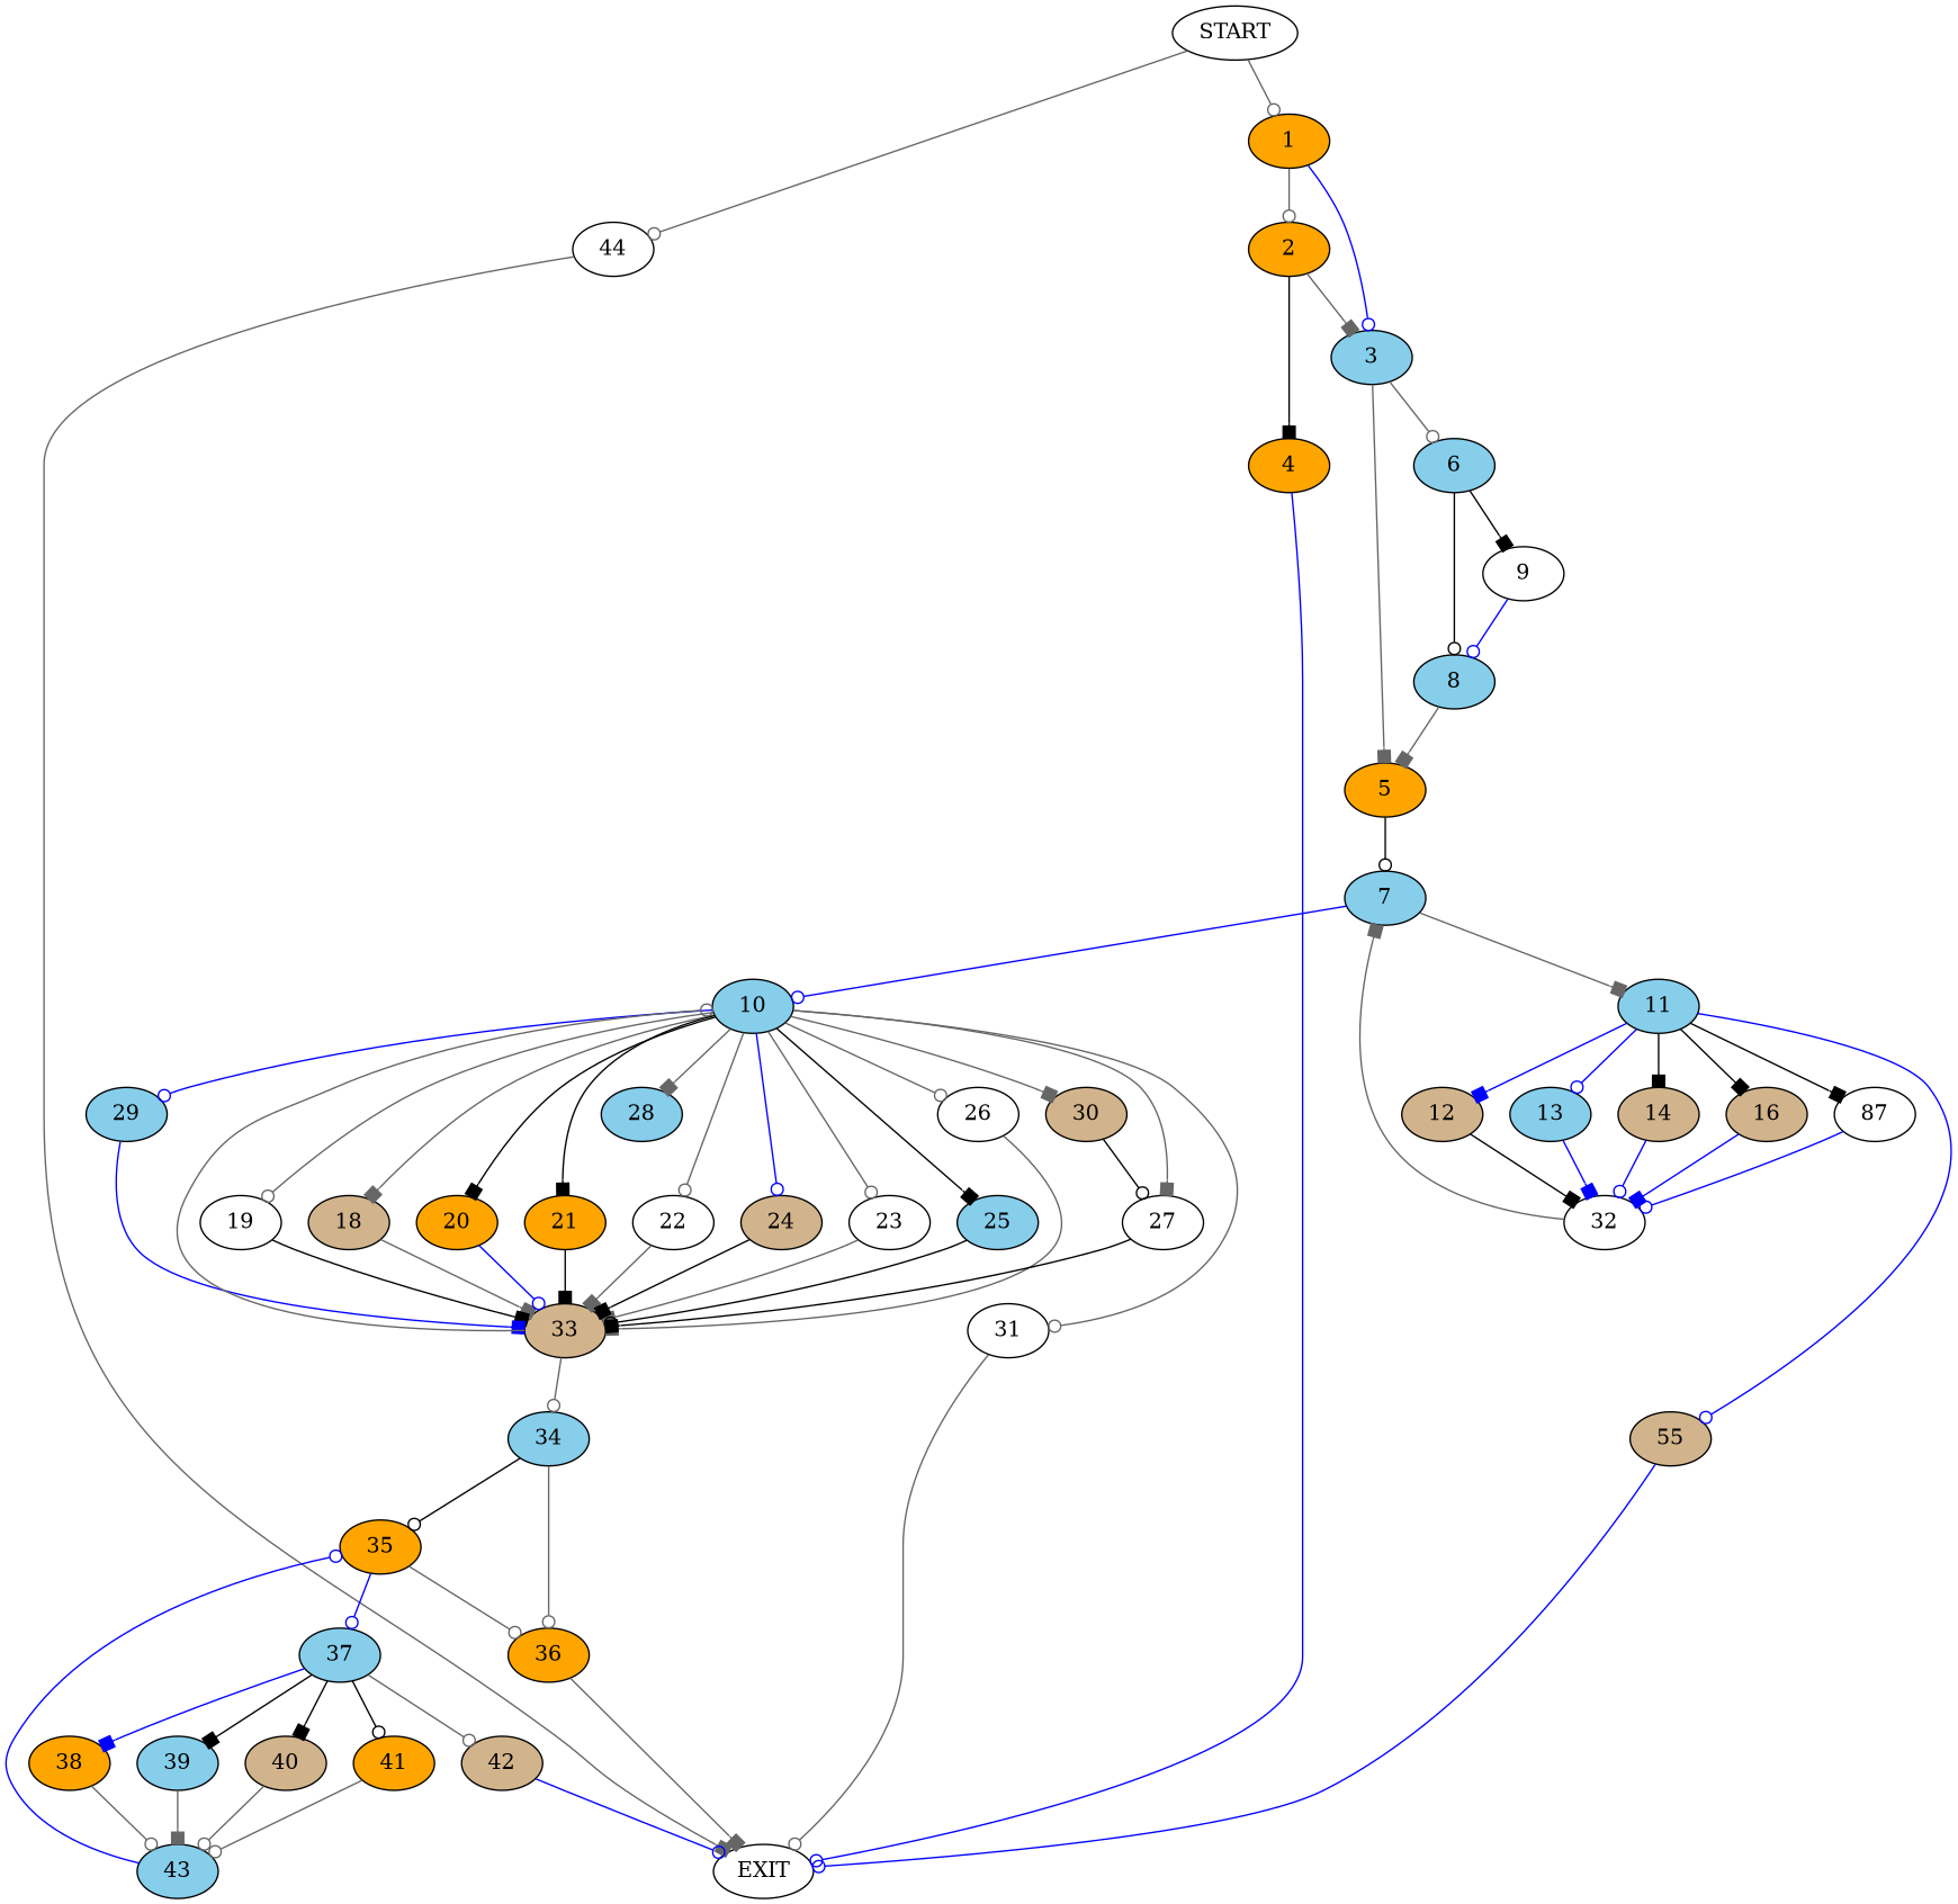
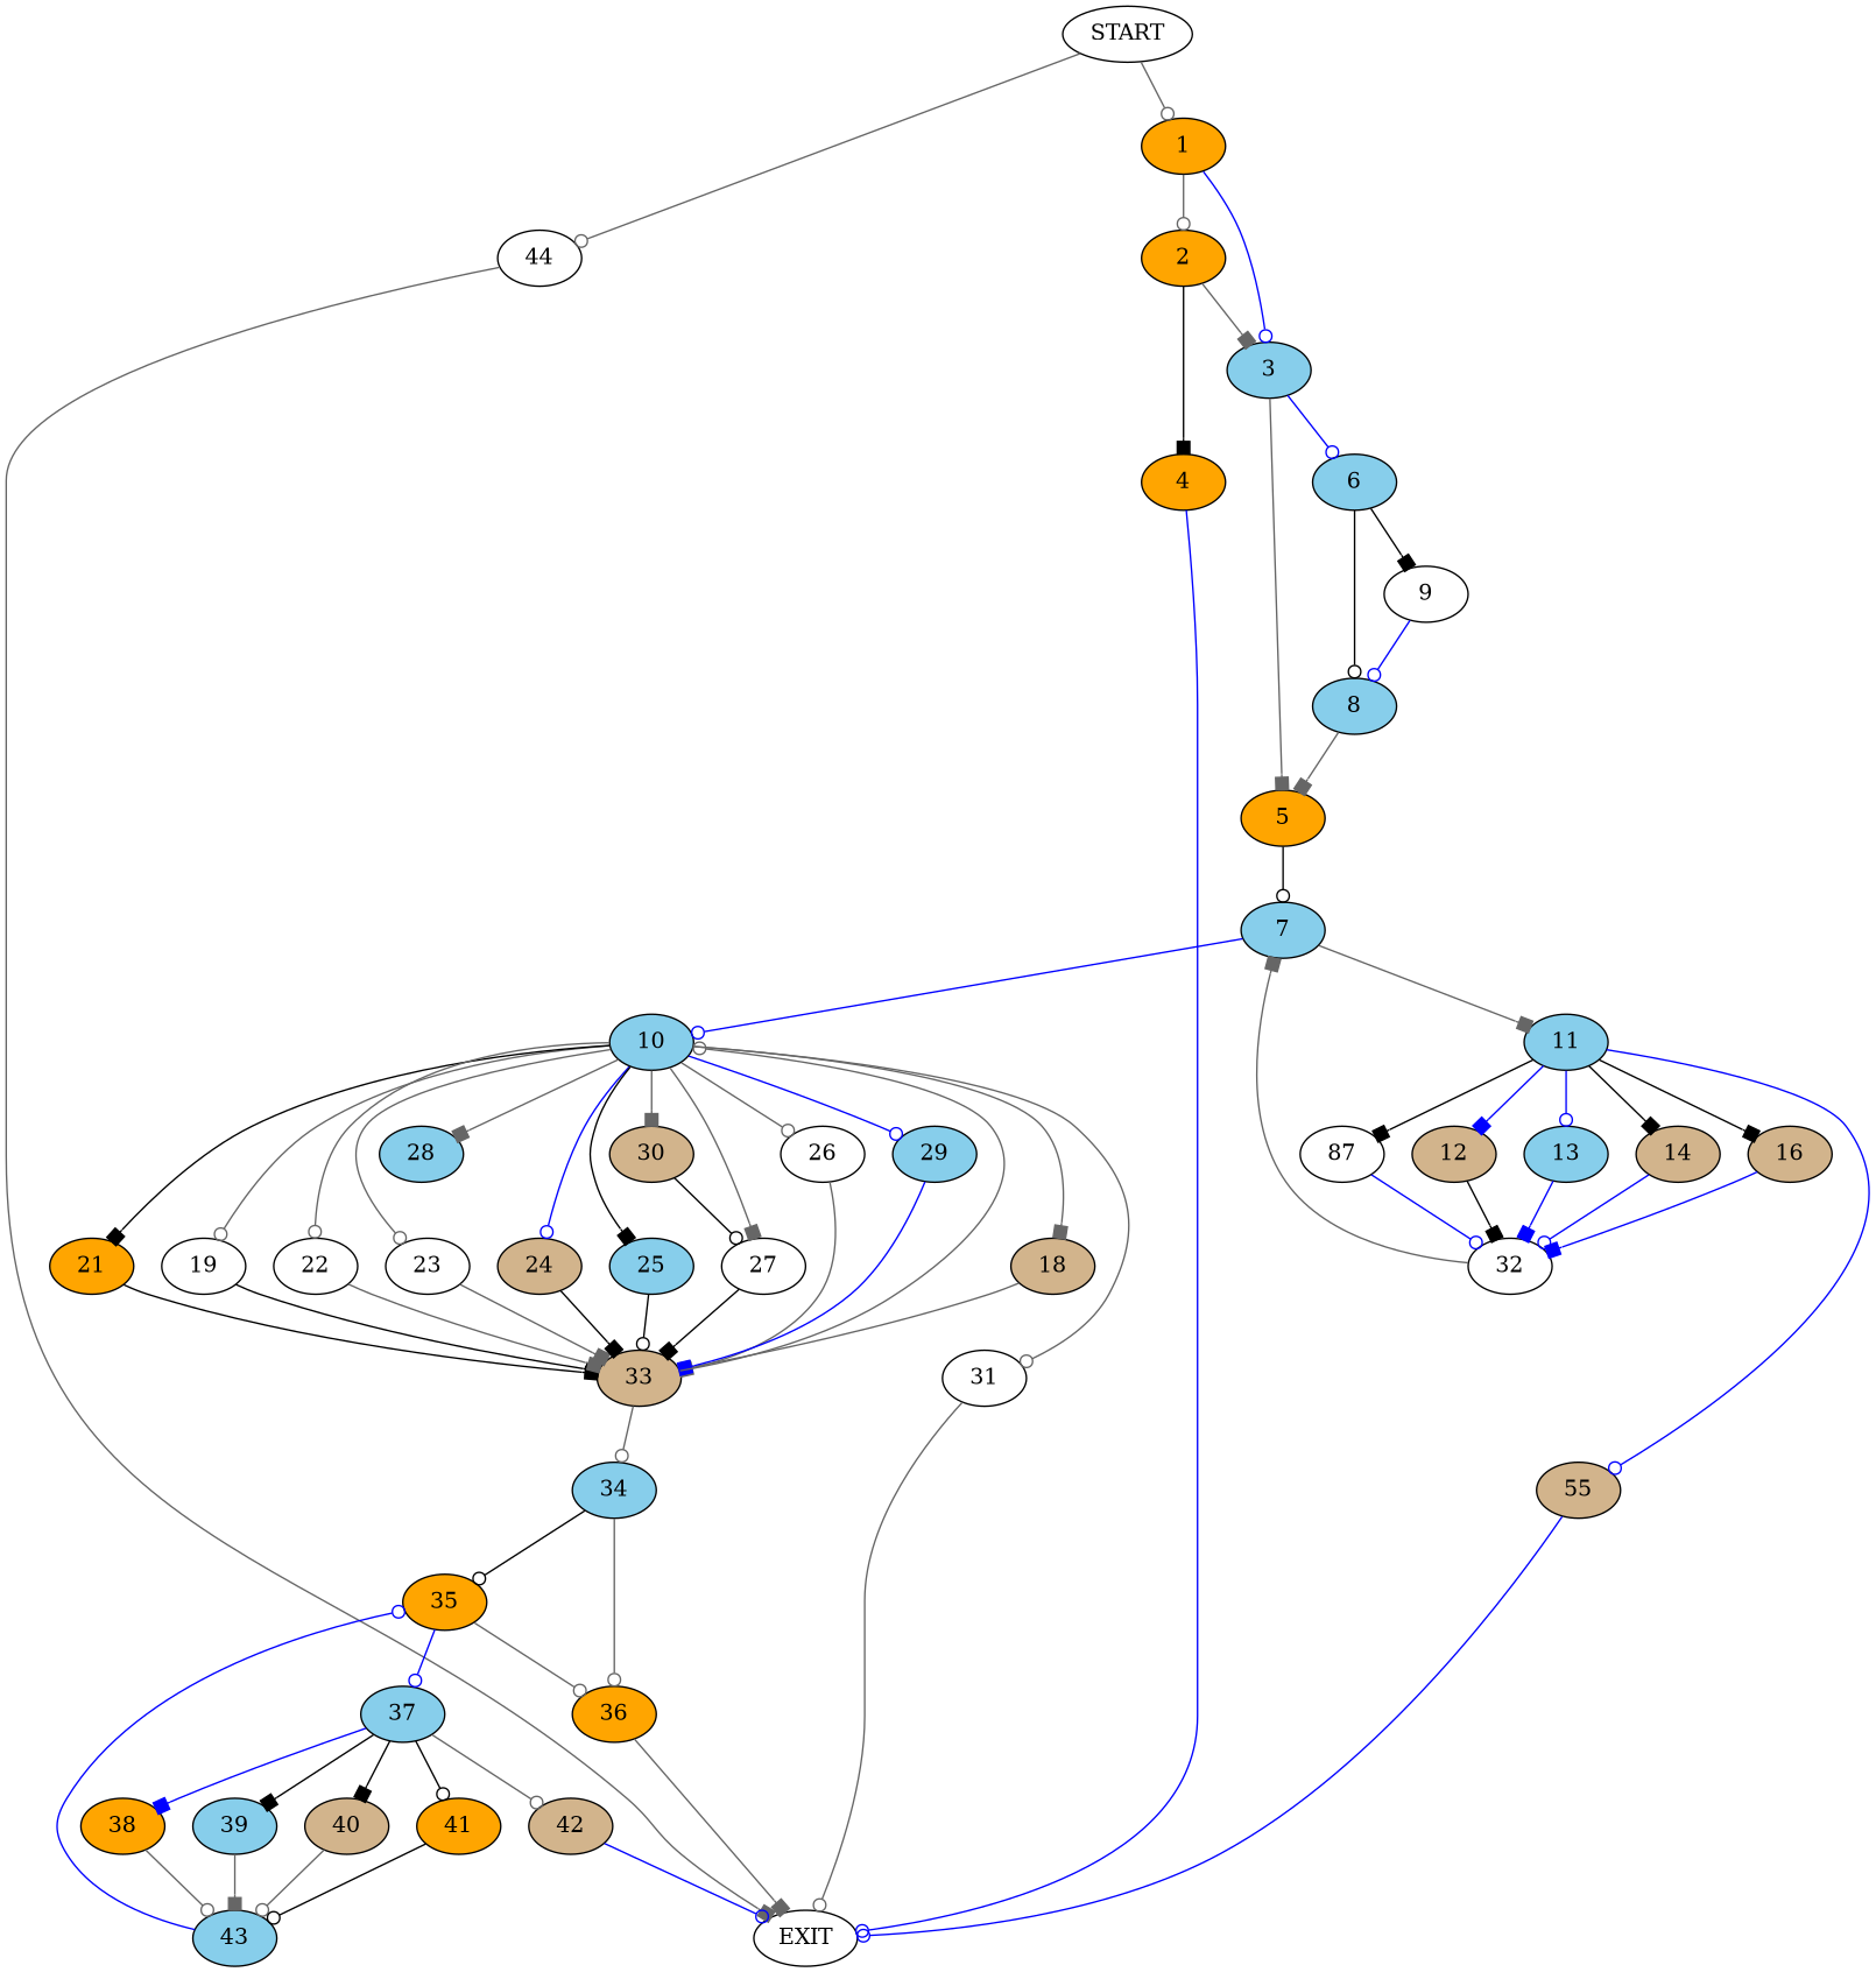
  digraph {
    node [fillcolor=skyblue style=filled]
    edge [arrowhead=odot color=gray40]
    n1 [fillcolor=white label=START]
    1 [fillcolor=orange]
    44 [fillcolor=white]
    2 [fillcolor=orange]
    3
    n6 [fillcolor=white label=EXIT]
    4 [fillcolor=orange]
    5 [fillcolor=orange]
    6
    7
    8
    9 [fillcolor=white]
    10
    11
    18 [fillcolor=tan]
    19 [fillcolor=white]
-   20 [fillcolor=orange]
    21 [fillcolor=orange]
    22 [fillcolor=white]
    23 [fillcolor=white]
    24 [fillcolor=tan]
    25
    26 [fillcolor=white]
    27 [fillcolor=white]
    28
    29
    30 [fillcolor=tan]
    31 [fillcolor=white]
    12 [fillcolor=tan]
    13
    14 [fillcolor=tan]
    n32 [fillcolor=tan label=55]
    16 [fillcolor=tan]
    n34 [fillcolor=white label=87]
    33 [fillcolor=tan]
    32 [fillcolor=white]
    34
    35 [fillcolor=orange]
    36 [fillcolor=orange]
    37
    38 [fillcolor=orange]
    39
    40 [fillcolor=tan]
    41 [fillcolor=orange]
    42 [fillcolor=tan]
    43
    n1 -> 1
    n1 -> 44
    1 -> 2
    1 -> 3 [color=blue]
    44 -> n6 [arrowhead=box]
    2 -> 3 [arrowhead=box]
    2 -> 4 [arrowhead=box color=black]
    3 -> 5 [arrowhead=box]
-   3 -> 6
+   3 -> 6 [color=blue]
    4 -> n6 [color=blue]
    5 -> 7 [color=black]
    6 -> 8 [color=black]
    6 -> 9 [arrowhead=box color=black]
    7 -> 10 [color=blue]
    7 -> 11 [arrowhead=box]
    8 -> 5 [arrowhead=box]
    9 -> 8 [color=blue]
    10 -> 18 [arrowhead=box]
    10 -> 19
-   10 -> 20 [arrowhead=box color=black]
    10 -> 21 [arrowhead=box color=black]
    10 -> 22
    10 -> 23
    10 -> 24 [color=blue]
    10 -> 25 [arrowhead=box color=black]
    10 -> 26
    10 -> 27 [arrowhead=box]
    10 -> 28 [arrowhead=box]
    10 -> 29 [color=blue]
    10 -> 30 [arrowhead=box]
    10 -> 31
    11 -> 12 [arrowhead=box color=blue]
    11 -> 13 [color=blue]
    11 -> 14 [arrowhead=box color=black]
    11 -> n32 [color=blue]
    11 -> 16 [arrowhead=box color=black]
    11 -> n34 [arrowhead=box color=black]
    18 -> 33 [arrowhead=box]
    19 -> 33 [arrowhead=box color=black]
-   20 -> 33 [color=blue]
    21 -> 33 [arrowhead=box color=black]
    22 -> 33 [arrowhead=box]
    23 -> 33 [arrowhead=box]
    24 -> 33 [arrowhead=box color=black]
    25 -> 33 [color=black]
    26 -> 33 [arrowhead=box]
    27 -> 33 [arrowhead=box color=black]
    29 -> 33 [arrowhead=box color=blue]
    30 -> 27 [color=black]
    31 -> n6
    12 -> 32 [arrowhead=box color=black]
    13 -> 32 [arrowhead=box color=blue]
    14 -> 32 [color=blue]
    n32 -> n6 [color=blue]
    16 -> 32 [arrowhead=box color=blue]
    n34 -> 32 [color=blue]
    33 -> 10
    33 -> 34
    32 -> 7 [arrowhead=box]
    34 -> 35 [color=black]
    34 -> 36
    35 -> 36
    35 -> 37 [color=blue]
    36 -> n6 [arrowhead=box]
    37 -> 38 [arrowhead=box color=blue]
    37 -> 39 [arrowhead=box color=black]
    37 -> 40 [arrowhead=box color=black]
    37 -> 41 [color=black]
    37 -> 42
    38 -> 43
    39 -> 43 [arrowhead=box]
    40 -> 43
-   41 -> 43
+   41 -> 43 [color=black]
    42 -> n6 [color=blue]
    43 -> 35 [color=blue]
  }
